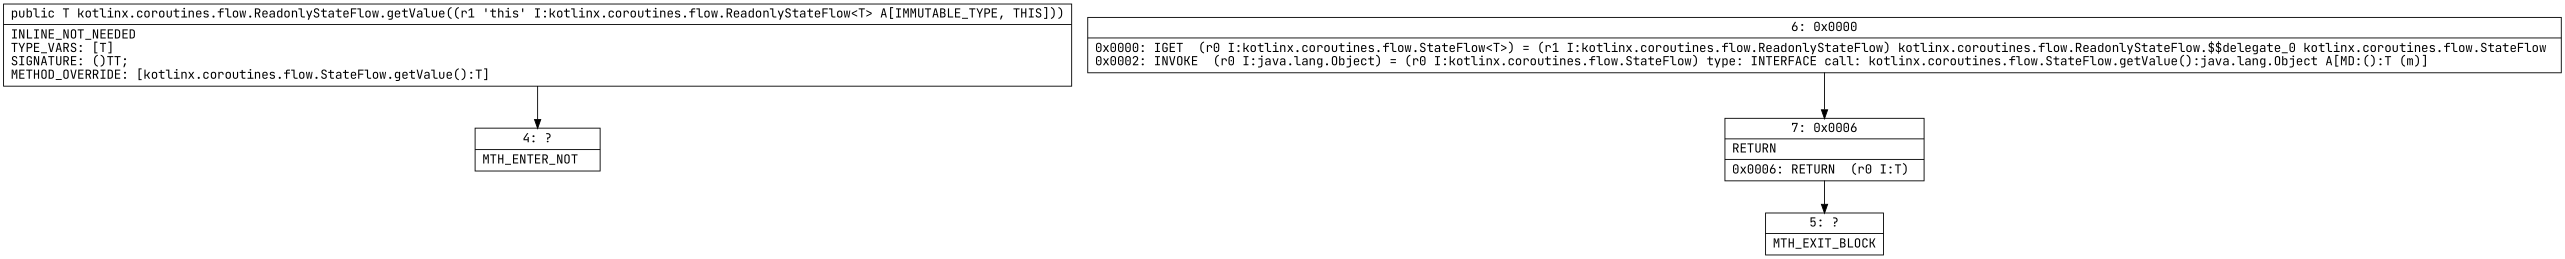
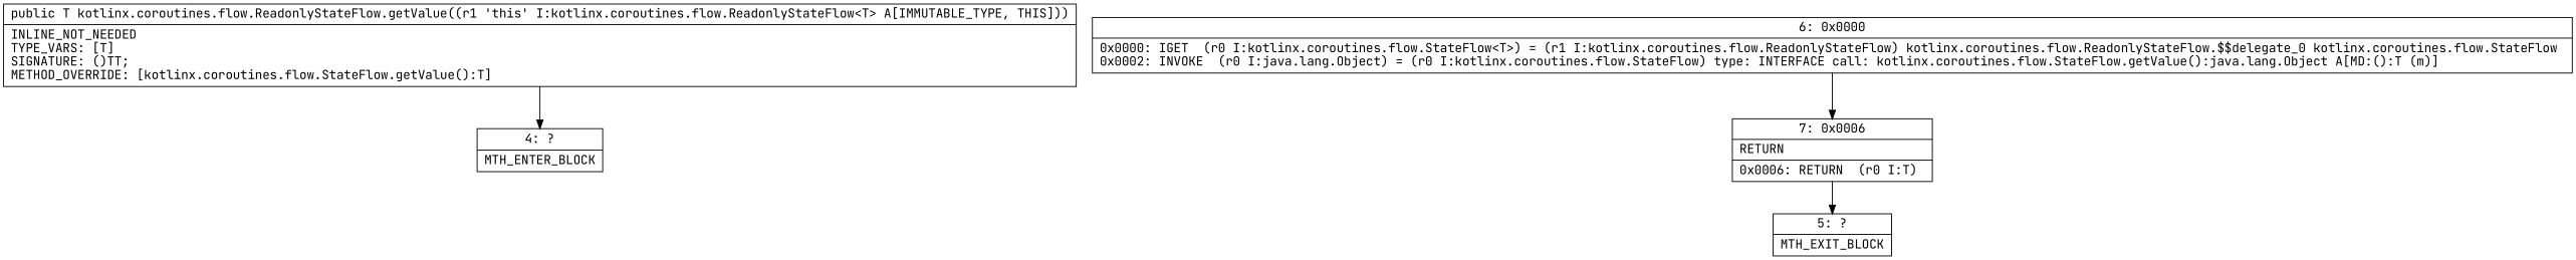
  digraph {
    fontname="JetBrains Mono"
    node [fontname="JetBrains Mono" shape=record]
    edge [fontname="JetBrains Mono"]
-   n1 [label="{4\:\ ?|MTH_ENTER_NOT\l}"]
+   n1 [label="{4\:\ ?|MTH_ENTER_BLOCK\l}"]
    n2 [label="{6\:\ 0x0000|0x0000: IGET  (r0 I:kotlinx.coroutines.flow.StateFlow\<T\>) = (r1 I:kotlinx.coroutines.flow.ReadonlyStateFlow) kotlinx.coroutines.flow.ReadonlyStateFlow.$$delegate_0 kotlinx.coroutines.flow.StateFlow \l0x0002: INVOKE  (r0 I:java.lang.Object) = (r0 I:kotlinx.coroutines.flow.StateFlow) type: INTERFACE call: kotlinx.coroutines.flow.StateFlow.getValue():java.lang.Object A[MD:():T (m)]\l}"]
    n3 [label="{7\:\ 0x0006|RETURN\l|0x0006: RETURN  (r0 I:T) \l}"]
    n4 [label="{5\:\ ?|MTH_EXIT_BLOCK\l}"]
    n5 [label="{public T kotlinx.coroutines.flow.ReadonlyStateFlow.getValue((r1 'this' I:kotlinx.coroutines.flow.ReadonlyStateFlow\<T\> A[IMMUTABLE_TYPE, THIS]))  | INLINE_NOT_NEEDED\lTYPE_VARS: [T]\lSIGNATURE: ()TT;\lMETHOD_OVERRIDE: [kotlinx.coroutines.flow.StateFlow.getValue():T]\l}"]
    n2 -> n3
    n3 -> n4
    n5 -> n1
  }
